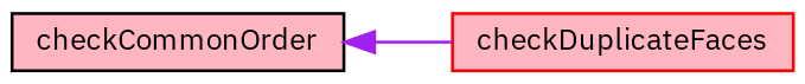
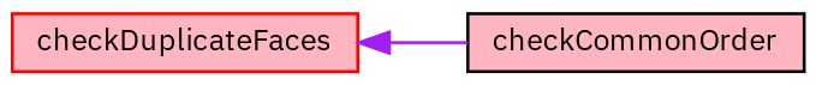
  digraph {
    rankdir=LR
    fontname="IBM Plex Sans"
    node [fillcolor=lightpink fontname="IBM Plex Sans" fontsize=10 shape=record style=filled]
    n1 [color=black fontcolor=black height=0.2 label=checkCommonOrder width=0.4]
    n2 [color=red height=0.2 label=checkDuplicateFaces width=0.4]
-   n1 -> n2 [color=purple dir=back fontname="IBM Plex Sans" fontsize=10 labelfontname=FreeSans labelfontsize=10 style=solid]
+   n2 -> n1 [color=purple dir=back fontname="IBM Plex Sans" fontsize=10 labelfontname=FreeSans labelfontsize=10 style=solid]
  }
